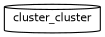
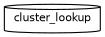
  digraph {
    rankdir=LR
-   n1 [color=black fillcolor=white fontname=Helvetica fontsize=10 height=0.2 label=cluster_cluster shape=cylinder style=filled width=0.4]
+   n1 [color=black fillcolor=white fontname=Helvetica fontsize=10 height=0.2 label=cluster_lookup shape=cylinder style=filled width=0.4]
  }
